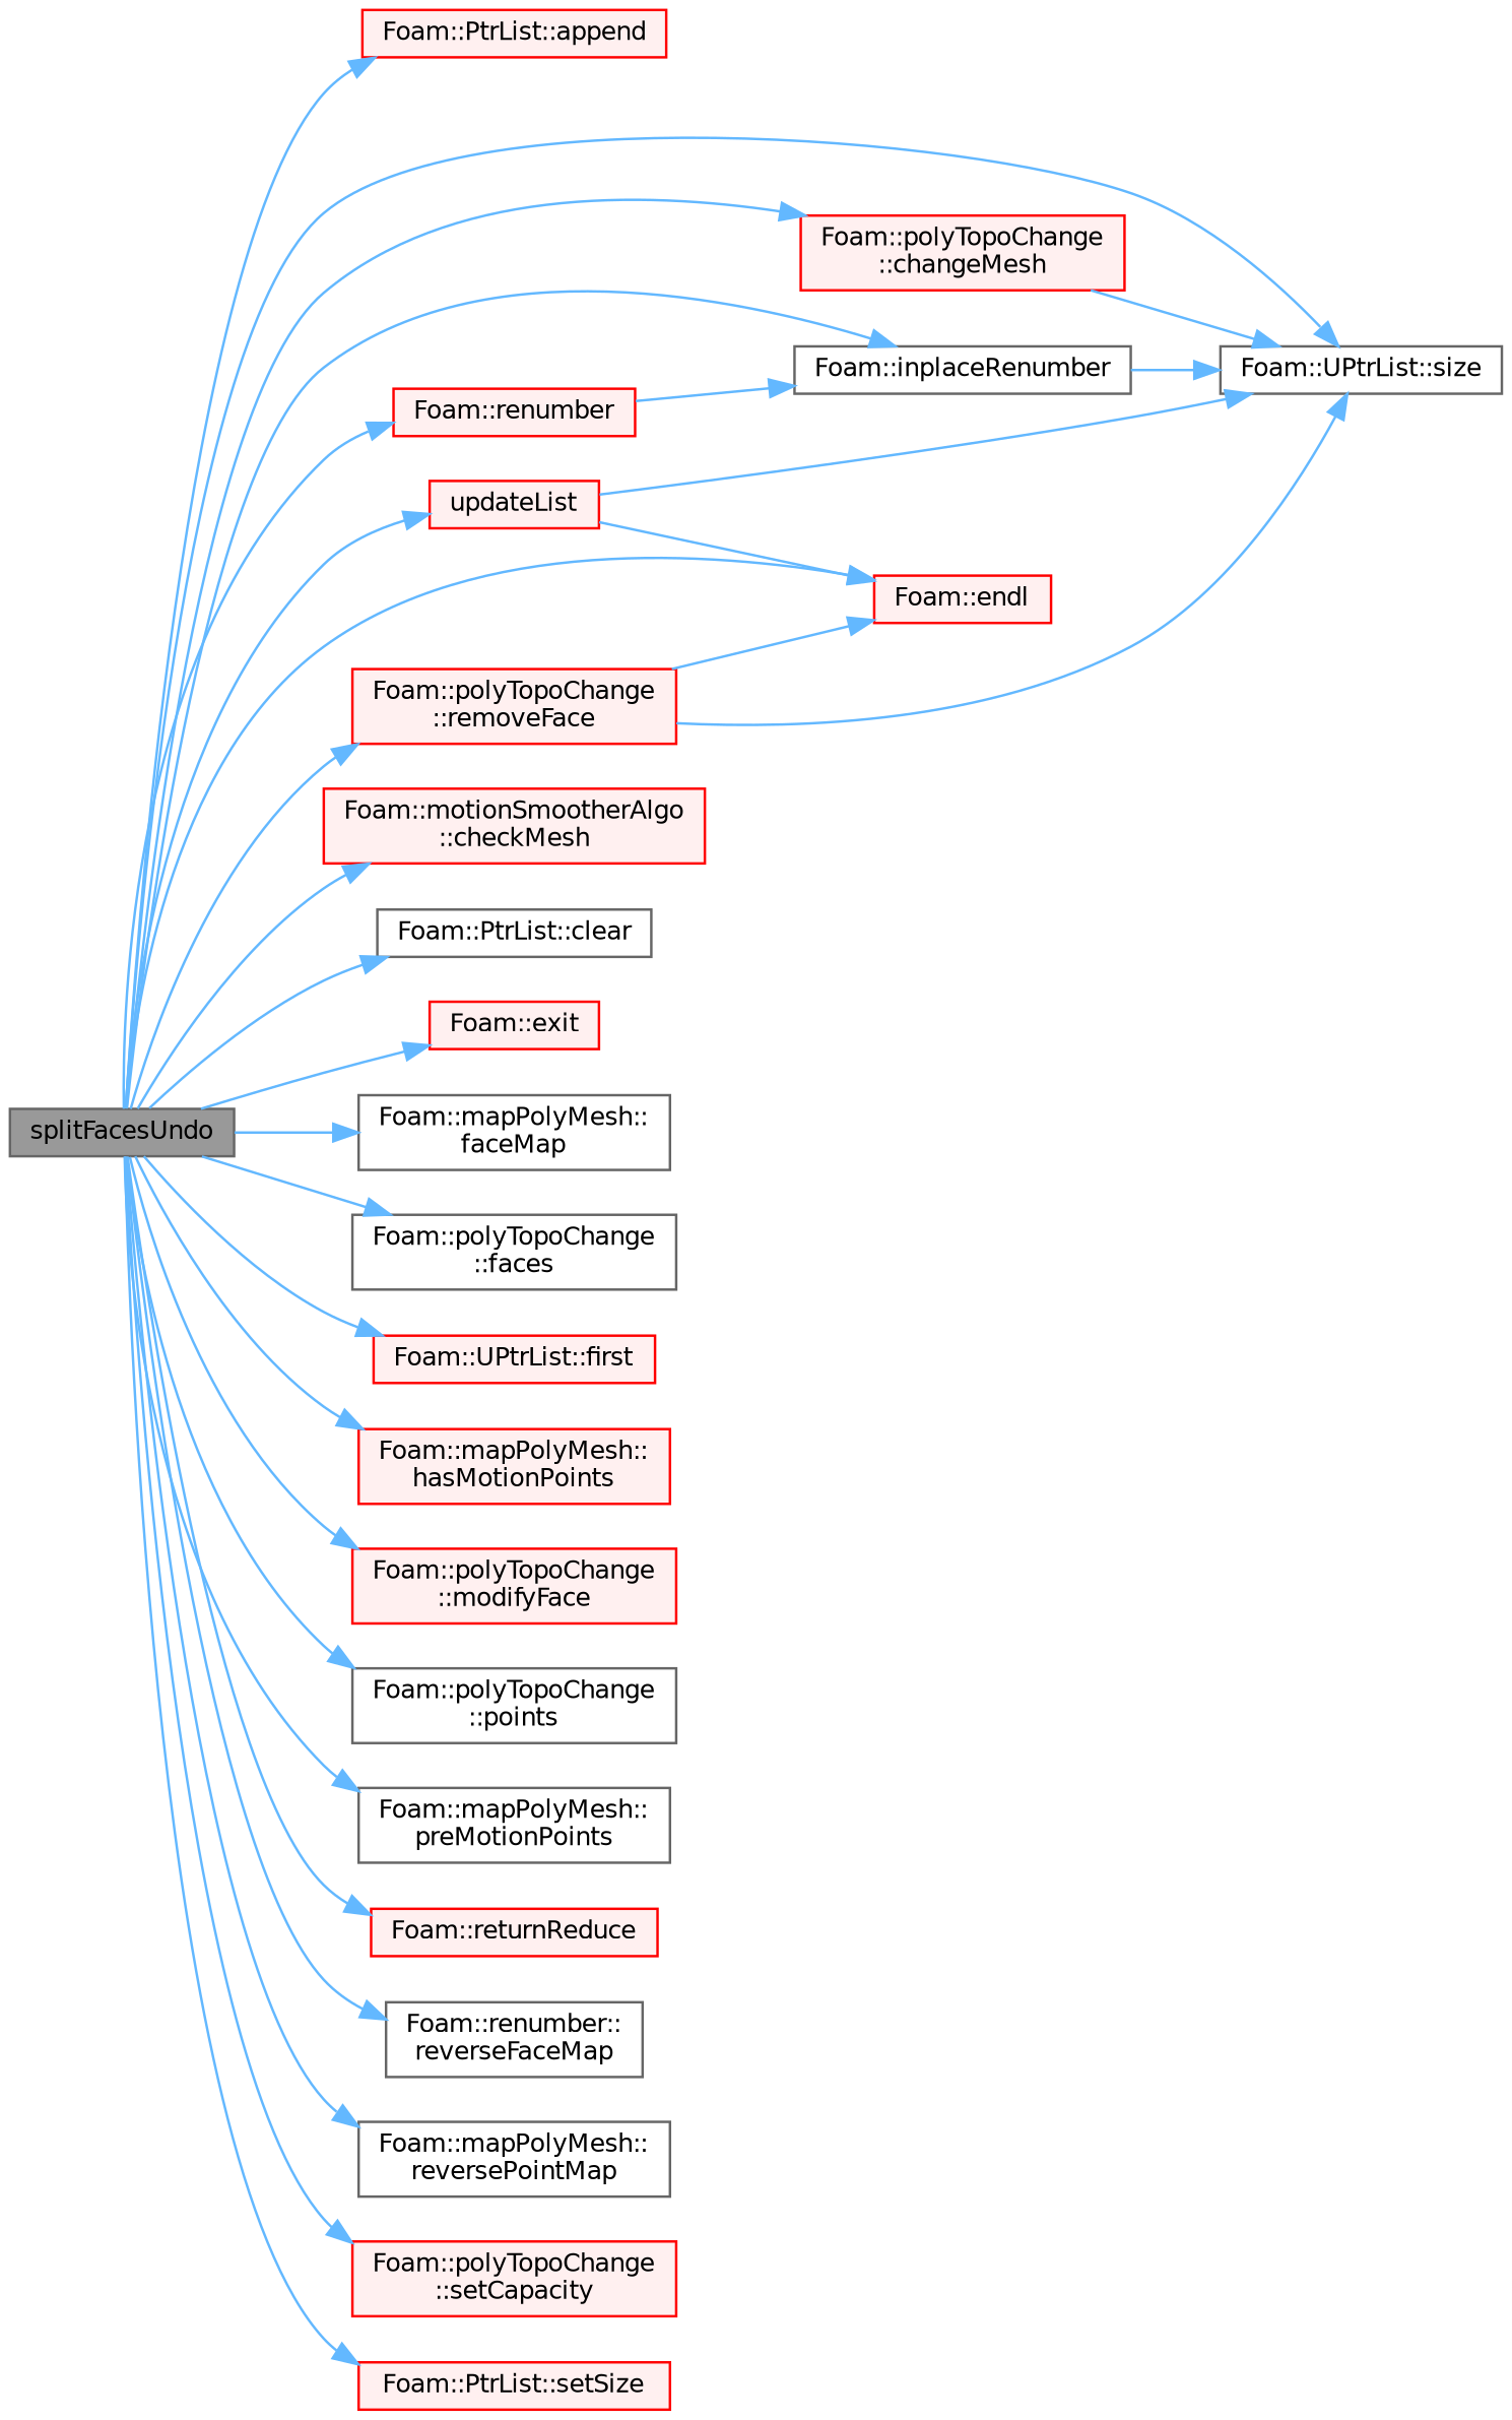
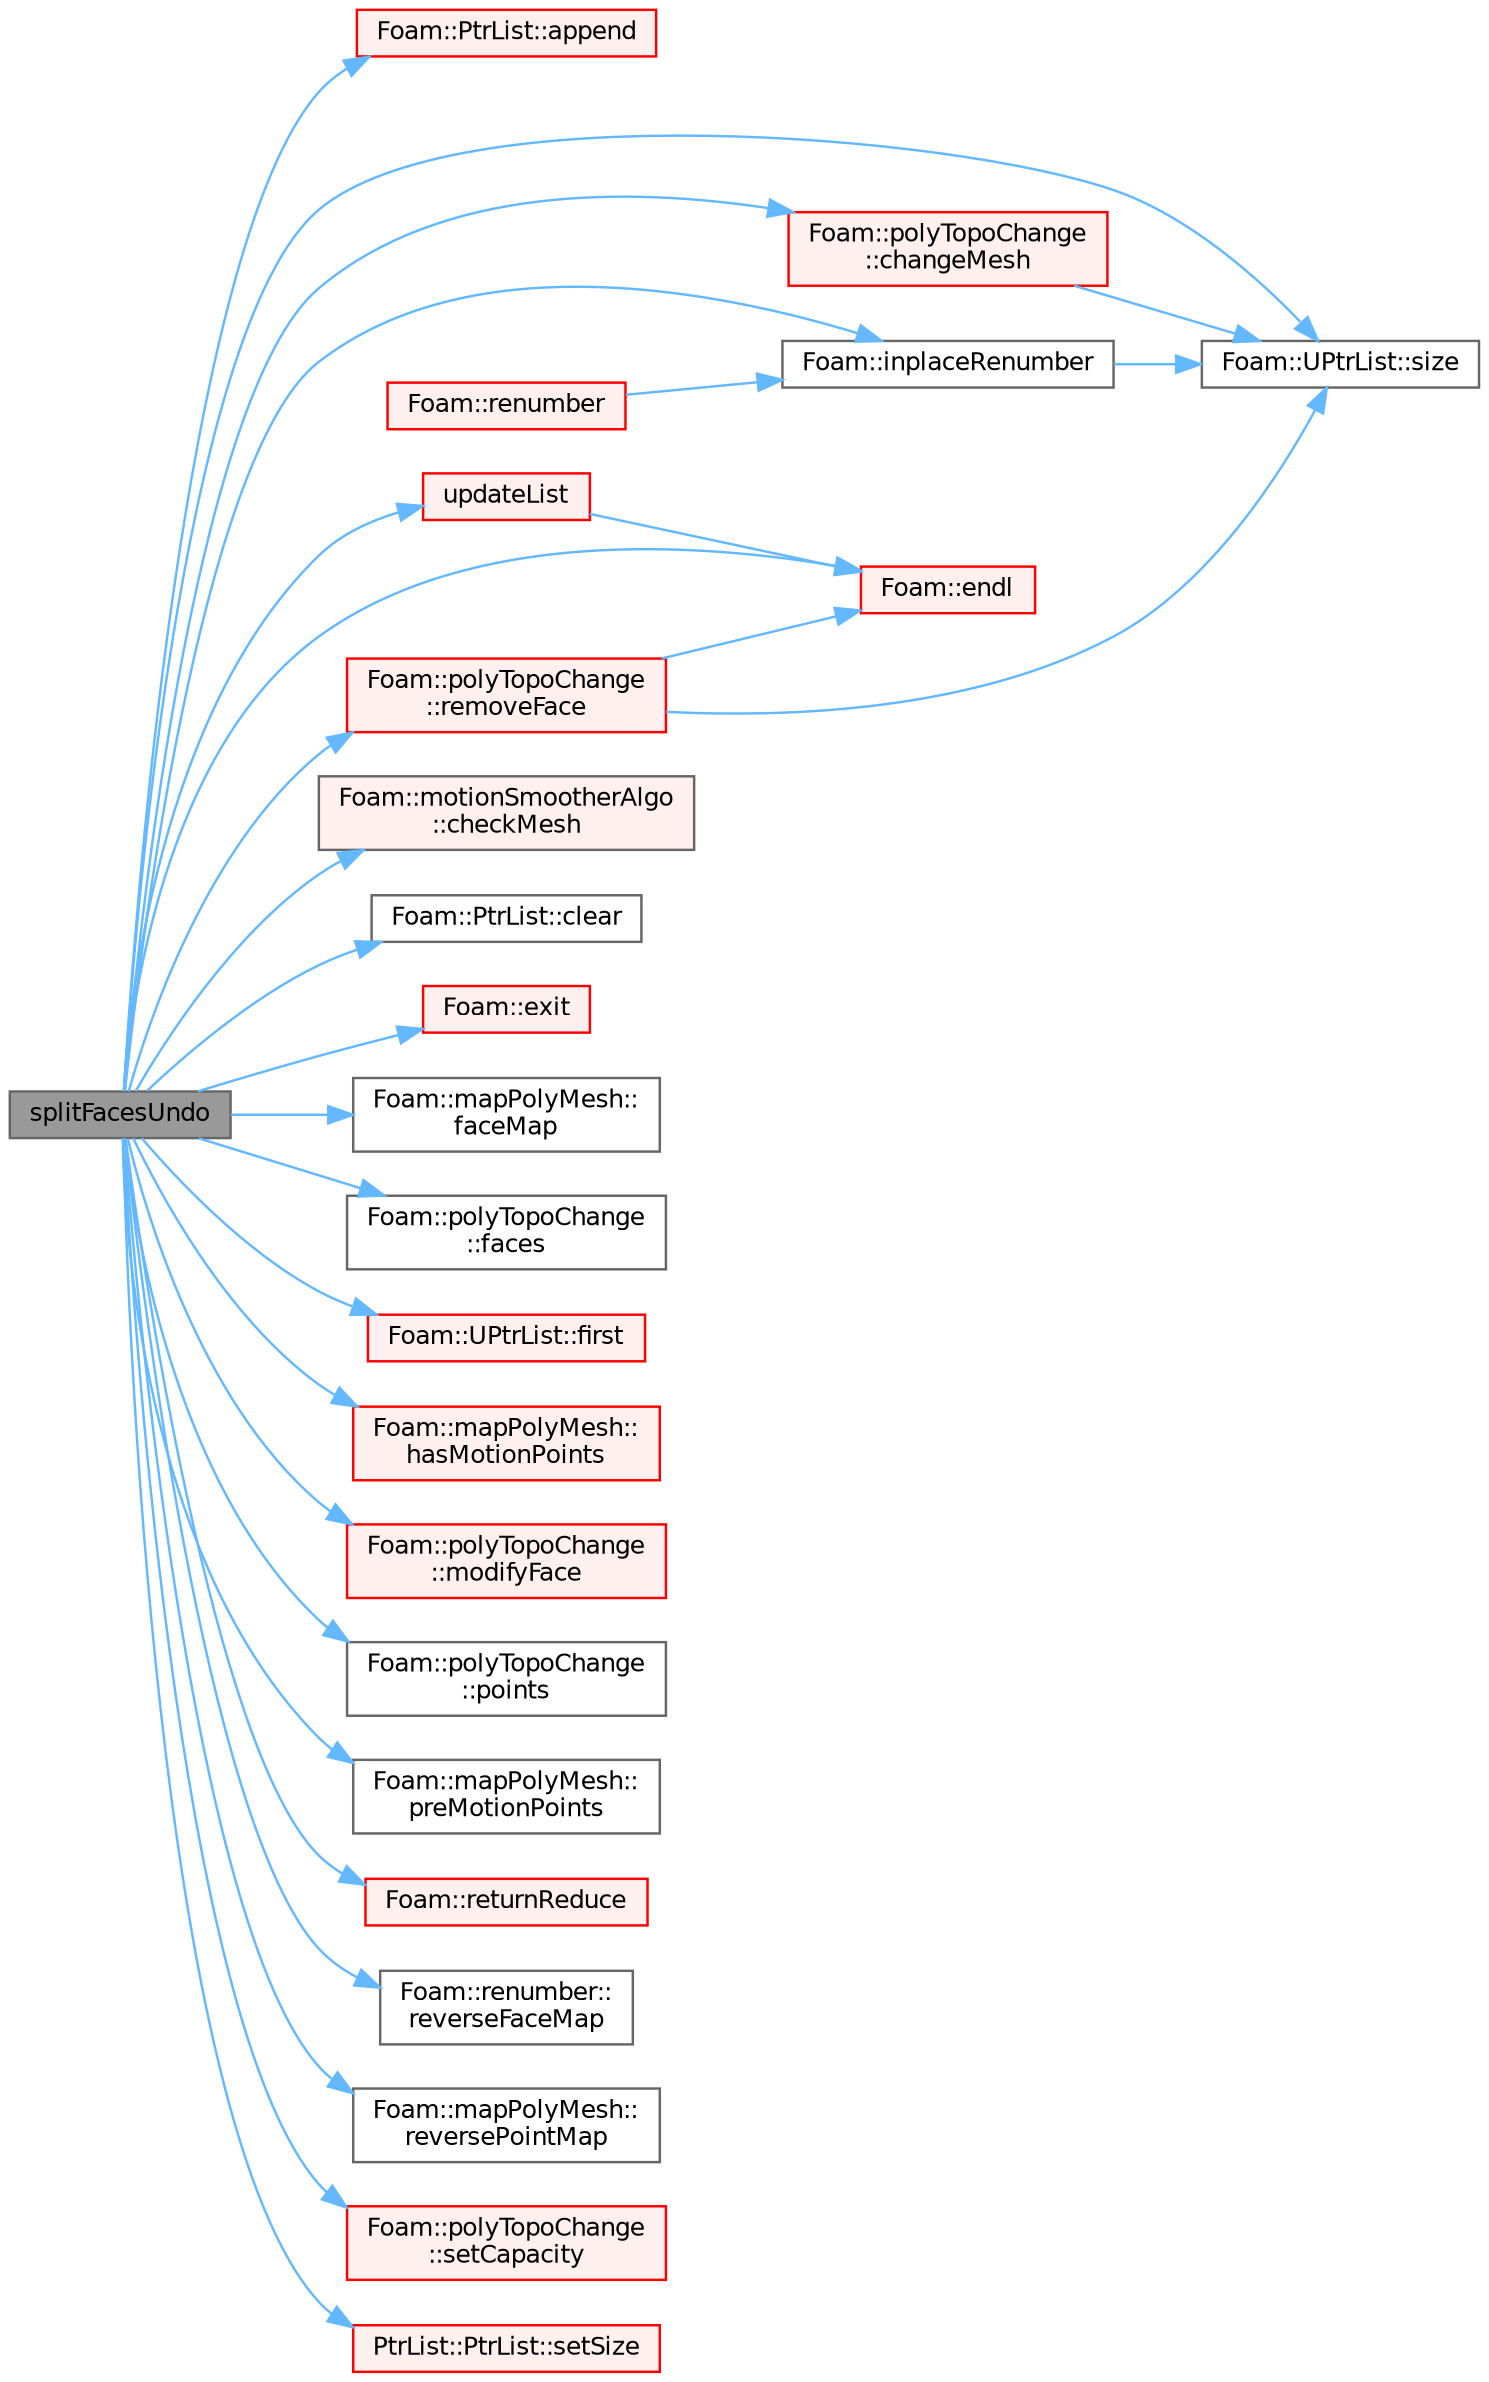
  digraph {
    rankdir=LR
    node [color=red fillcolor="#FFF0F0" fontname=Helvetica fontsize=10 shape=box style=filled]
    edge [color=steelblue1 fontname=Helvetica fontsize=10 labelfontname=Helvetica labelfontsize=10 style=solid]
    n1 [color=gray40 fillcolor=grey60 fontcolor=black height=0.2 label=splitFacesUndo width=0.4]
    n2 [height=0.2 label="Foam::PtrList::append" width=0.4]
    n3 [height=0.2 label="Foam::polyTopoChange\l::changeMesh" width=0.4]
    n4 [height=0.2 label="Foam::endl" width=0.4]
    n5 [color=grey40 fillcolor=white height=0.2 label="Foam::UPtrList::size" width=0.4]
-   n6 [height=0.2 label="Foam::motionSmootherAlgo\l::checkMesh" width=0.4]
+   n6 [color=grey40 height=0.2 label="Foam::motionSmootherAlgo\l::checkMesh" width=0.4]
    n7 [color=grey40 fillcolor=white height=0.2 label="Foam::PtrList::clear" width=0.4]
    n8 [height=0.2 label="Foam::exit" width=0.4]
    n9 [color=grey40 fillcolor=white height=0.2 label="Foam::mapPolyMesh::\lfaceMap" width=0.4]
    n10 [color=grey40 fillcolor=white height=0.2 label="Foam::polyTopoChange\l::faces" width=0.4]
    n11 [height=0.2 label="Foam::UPtrList::first" width=0.4]
    n12 [height=0.2 label="Foam::mapPolyMesh::\lhasMotionPoints" width=0.4]
    n13 [color=grey40 fillcolor=white height=0.2 label="Foam::inplaceRenumber" width=0.4]
    n14 [height=0.2 label="Foam::polyTopoChange\l::modifyFace" width=0.4]
    n15 [color=grey40 fillcolor=white height=0.2 label="Foam::polyTopoChange\l::points" width=0.4]
    n16 [color=grey40 fillcolor=white height=0.2 label="Foam::mapPolyMesh::\lpreMotionPoints" width=0.4]
    n17 [height=0.2 label="Foam::polyTopoChange\l::removeFace" width=0.4]
    n18 [height=0.2 label="Foam::renumber" width=0.4]
    n19 [height=0.2 label="Foam::returnReduce" width=0.4]
    n20 [color=grey40 fillcolor=white height=0.2 label="Foam::renumber::\lreverseFaceMap" width=0.4]
    n21 [color=grey40 fillcolor=white height=0.2 label="Foam::mapPolyMesh::\lreversePointMap" width=0.4]
    n22 [height=0.2 label="Foam::polyTopoChange\l::setCapacity" width=0.4]
-   n23 [height=0.2 label="Foam::PtrList::setSize" width=0.4]
+   n23 [height=0.2 label="PtrList::PtrList::setSize" width=0.4]
    n24 [height=0.2 label=updateList width=0.4]
    n1 -> n2
    n1 -> n3
    n1 -> n4
    n1 -> n5
    n1 -> n6
    n1 -> n7
    n1 -> n8
    n1 -> n9
    n1 -> n10
    n1 -> n11
    n1 -> n12
    n1 -> n13
    n1 -> n14
    n1 -> n15
    n1 -> n16
    n1 -> n17
-   n1 -> n18
    n1 -> n19
    n1 -> n20
    n1 -> n21
    n1 -> n22
    n1 -> n23
    n1 -> n24
    n3 -> n5
    n13 -> n5
    n17 -> n4
    n17 -> n5
    n18 -> n13
    n24 -> n4
-   n24 -> n5
  }
